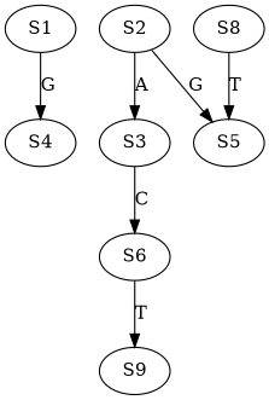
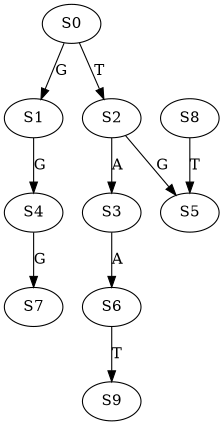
  strict digraph {
+   S0
    S1
    S2
    S4
    S3
    S5
    S6
+   S7
    S9
    S8
+   S0 -> S1 [label=G]
+   S0 -> S2 [label=T]
    S1 -> S4 [label=G]
    S2 -> S3 [label=A]
    S2 -> S5 [label=G]
-   S3 -> S6 [label=C]
+   S4 -> S7 [label=G]
+   S3 -> S6 [label=A]
    S6 -> S9 [label=T]
    S8 -> S5 [label=T]
  }
